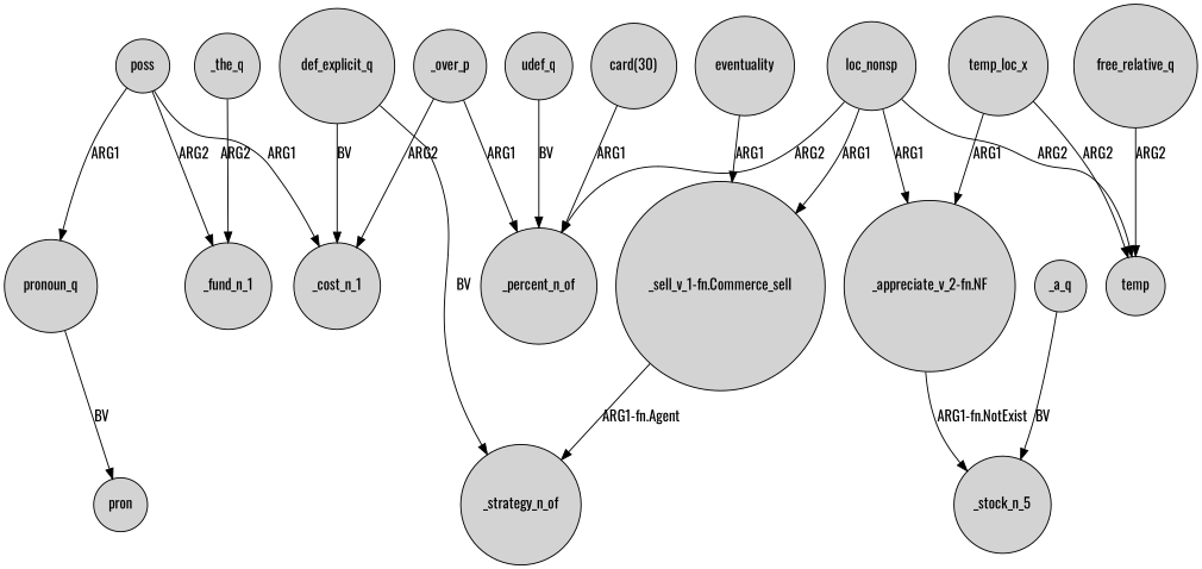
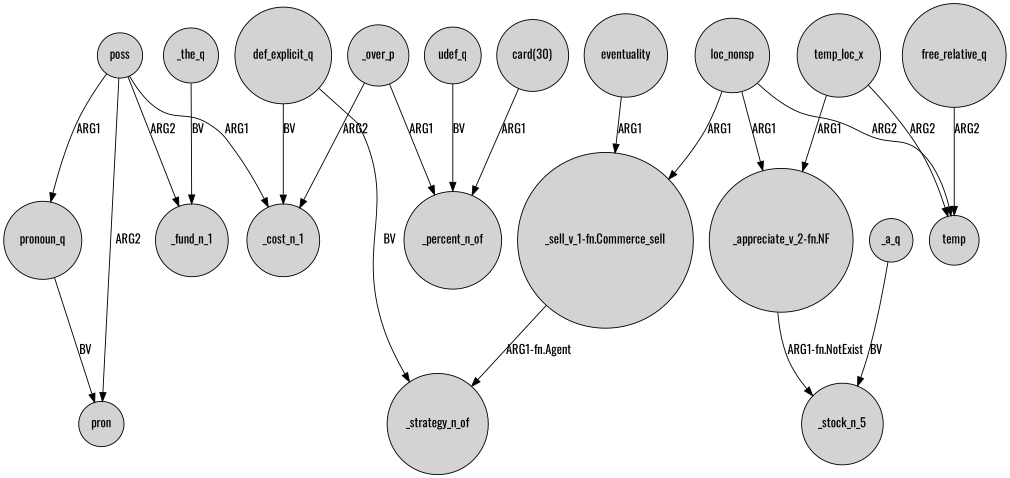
  digraph {
    fontname=Oswald
    node [fontname=Oswald shape=circle style=filled]
    edge [fontname=Oswald]
    eventuality
    "_sell_v_1-fn.Commerce_sell"
    _strategy_n_of
    loc_nonsp
    "_appreciate_v_2-fn.NF"
    _percent_n_of
    temp
    n8 [label=_stock_n_5]
    temp_loc_x
    poss
    pron
    _fund_n_1
    _cost_n_1
    pronoun_q
    _over_p
    _a_q
    "card(30)"
    _the_q
    def_explicit_q
    udef_q
    free_relative_q
    eventuality -> "_sell_v_1-fn.Commerce_sell" [label=ARG1]
    "_sell_v_1-fn.Commerce_sell" -> _strategy_n_of [label="ARG1-fn.Agent"]
    loc_nonsp -> "_sell_v_1-fn.Commerce_sell" [label=ARG1]
    loc_nonsp -> "_appreciate_v_2-fn.NF" [label=ARG1]
-   loc_nonsp -> _percent_n_of [label=ARG2]
    loc_nonsp -> temp [label=ARG2]
    "_appreciate_v_2-fn.NF" -> n8 [label="ARG1-fn.NotExist"]
    temp_loc_x -> "_appreciate_v_2-fn.NF" [label=ARG1]
    temp_loc_x -> temp [label=ARG2]
+   poss -> pron [label=ARG2]
    poss -> _fund_n_1 [label=ARG2]
    poss -> _cost_n_1 [label=ARG1]
    poss -> pronoun_q [label=ARG1]
    pronoun_q -> pron [label=BV]
    _over_p -> _percent_n_of [label=ARG1]
    _over_p -> _cost_n_1 [label=ARG2]
    _a_q -> n8 [label=BV]
    "card(30)" -> _percent_n_of [label=ARG1]
-   _the_q -> _fund_n_1 [label=ARG2]
+   _the_q -> _fund_n_1 [label=BV]
    def_explicit_q -> _strategy_n_of [label=BV]
    def_explicit_q -> _cost_n_1 [label=BV]
    udef_q -> _percent_n_of [label=BV]
    free_relative_q -> temp [label=ARG2]
  }
